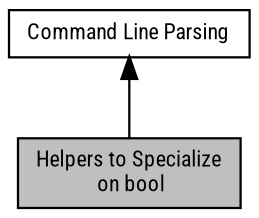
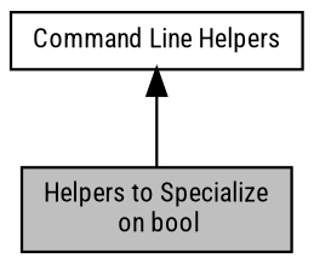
  digraph {
    rankdir=TB
    fontname="Roboto Condensed"
    node [color=black fontname="Roboto Condensed" fontsize=10 shape=record style=filled]
-   n1 [fillcolor=white height=0.2 label="Command Line Parsing" width=0.4]
+   n1 [fillcolor=white height=0.2 label="Command Line Helpers" width=0.4]
    n2 [fillcolor=grey75 fontcolor=black height=0.2 label="Helpers to Specialize\l on bool" width=0.4]
    n1 -> n2 [dir=back fontname="Roboto Condensed" fontsize=10 labelfontname=Helvetica labelfontsize=10 shape=plaintext style=solid]
  }
